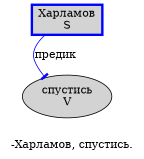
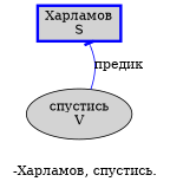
  digraph {
    label="-Харламов, спустись."
    node [fillcolor=lightgray style=filled]
    n1 [color=blue label="Харламов\nS" penwidth=3 shape=box]
    n2 [label="спустись\nV" penwidth=1 shape=ellipse]
-   n1 -> n2 [label="предик" color=blue arrowhead=tee]
+   n2 -> n1 [label="предик" color=blue arrowhead=tee]
  }
